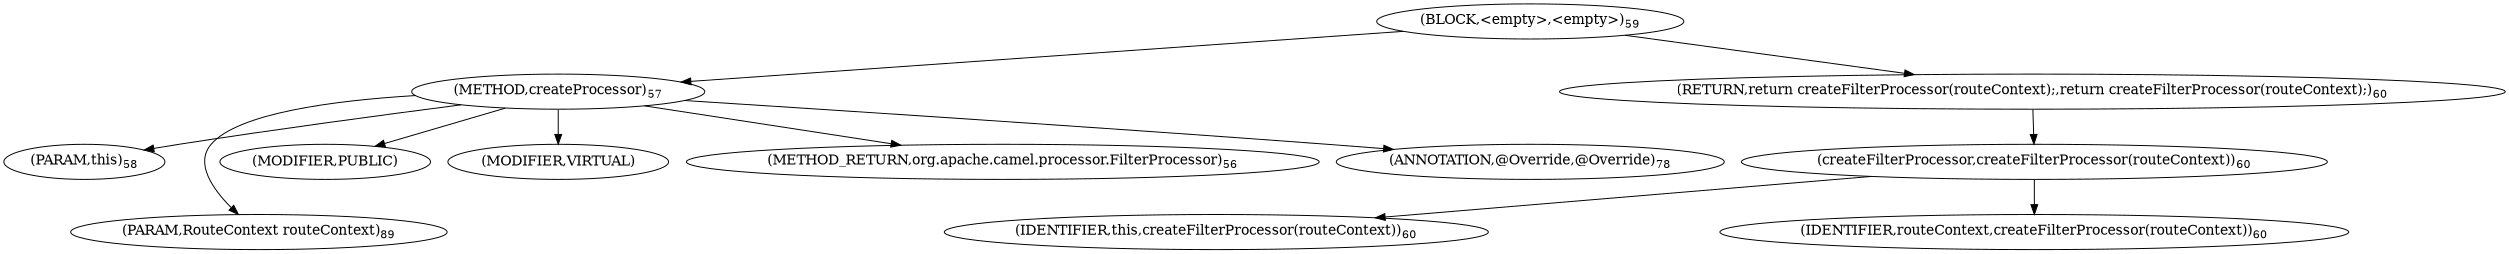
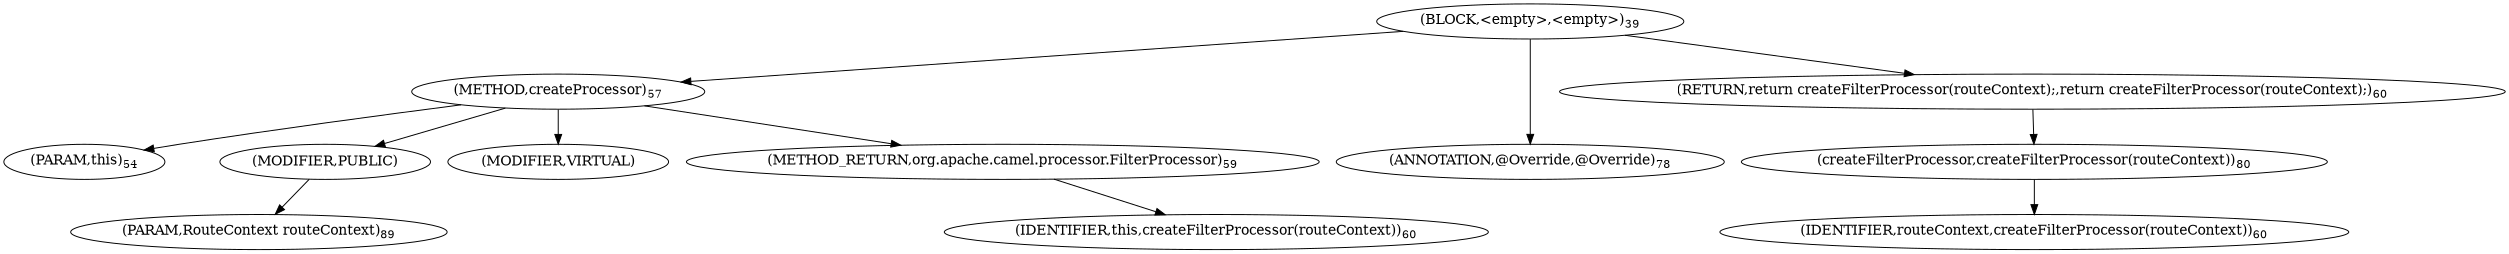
  digraph {
    n1 [label=<(METHOD,createProcessor)<SUB>57</SUB>>]
-   n2 [label=<(PARAM,this)<SUB>58</SUB>>]
+   n2 [label=<(PARAM,this)<SUB>54</SUB>>]
    n3 [label=<(PARAM,RouteContext routeContext)<SUB>89</SUB>>]
    n4 [label=<(MODIFIER,PUBLIC)>]
    n5 [label=<(MODIFIER,VIRTUAL)>]
    n6 [label=<(ANNOTATION,@Override,@Override)<SUB>78</SUB>>]
-   n7 [label=<(METHOD_RETURN,org.apache.camel.processor.FilterProcessor)<SUB>56</SUB>>]
-   n8 [label=<(BLOCK,&lt;empty&gt;,&lt;empty&gt;)<SUB>59</SUB>>]
+   n7 [label=<(METHOD_RETURN,org.apache.camel.processor.FilterProcessor)<SUB>59</SUB>>]
+   n8 [label=<(BLOCK,&lt;empty&gt;,&lt;empty&gt;)<SUB>39</SUB>>]
    n9 [label=<(RETURN,return createFilterProcessor(routeContext);,return createFilterProcessor(routeContext);)<SUB>60</SUB>>]
-   n10 [label=<(createFilterProcessor,createFilterProcessor(routeContext))<SUB>60</SUB>>]
+   n10 [label=<(createFilterProcessor,createFilterProcessor(routeContext))<SUB>80</SUB>>]
    n11 [label=<(IDENTIFIER,this,createFilterProcessor(routeContext))<SUB>60</SUB>>]
    n12 [label=<(IDENTIFIER,routeContext,createFilterProcessor(routeContext))<SUB>60</SUB>>]
    n1 -> n2
-   n1 -> n3
+   n4 -> n3
    n1 -> n4
    n1 -> n5
-   n1 -> n6
+   n8 -> n6
    n1 -> n7
    n8 -> n1
    n8 -> n9
    n9 -> n10
-   n10 -> n11
+   n7 -> n11
    n10 -> n12
  }
